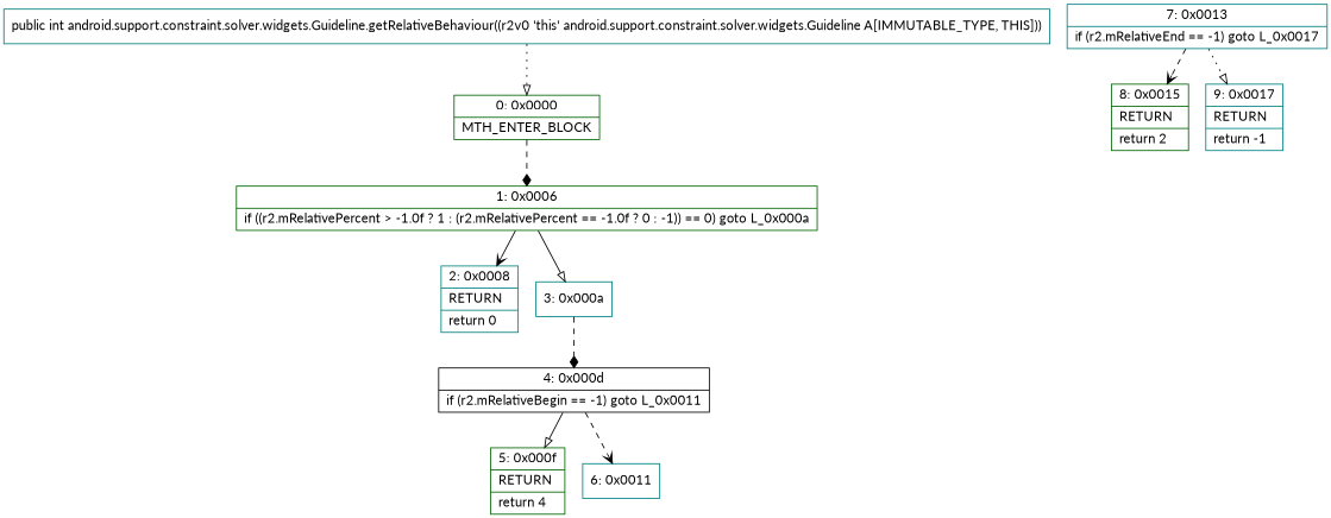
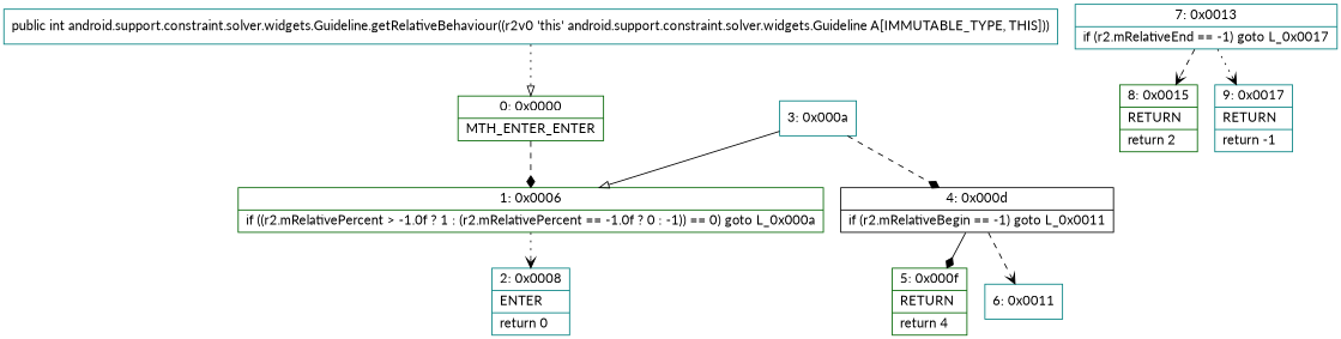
  digraph {
    fontname=Lato
    node [color=teal fontname=Lato shape=record]
    edge [arrowhead=diamond fontname=Lato style=dashed]
-   n1 [color=darkgreen label="{0\:\ 0x0000|MTH_ENTER_BLOCK\l}"]
+   n1 [color=darkgreen label="{0\:\ 0x0000|MTH_ENTER_ENTER\l}"]
    n2 [color=darkgreen label="{1\:\ 0x0006|if ((r2.mRelativePercent \> \-1.0f ? 1 : (r2.mRelativePercent == \-1.0f ? 0 : \-1)) == 0) goto L_0x000a\l}"]
-   n3 [label="{2\:\ 0x0008|RETURN\l|return 0\l}"]
+   n3 [label="{2\:\ 0x0008|ENTER\l|return 0\l}"]
    n4 [label="{3\:\ 0x000a}"]
    n5 [color=black label="{4\:\ 0x000d|if (r2.mRelativeBegin == \-1) goto L_0x0011\l}"]
    n6 [color=darkgreen label="{5\:\ 0x000f|RETURN\l|return 4\l}"]
    n7 [label="{6\:\ 0x0011}"]
    n8 [label="{7\:\ 0x0013|if (r2.mRelativeEnd == \-1) goto L_0x0017\l}"]
    n9 [color=darkgreen label="{8\:\ 0x0015|RETURN\l|return 2\l}"]
    n10 [label="{9\:\ 0x0017|RETURN\l|return \-1\l}"]
    n11 [label="{public int android.support.constraint.solver.widgets.Guideline.getRelativeBehaviour((r2v0 'this' android.support.constraint.solver.widgets.Guideline A[IMMUTABLE_TYPE, THIS])) }"]
    n1 -> n2
-   n2 -> n3 [arrowhead=vee style=solid]
-   n2 -> n4 [arrowhead=onormal style=solid]
+   n2 -> n3 [arrowhead=vee style=dotted]
+   n4 -> n2 [arrowhead=onormal style=solid]
    n4 -> n5
-   n5 -> n6 [arrowhead=onormal style=solid]
+   n5 -> n6 [style=solid]
    n5 -> n7 [arrowhead=vee]
    n8 -> n9 [arrowhead=vee]
-   n8 -> n10 [arrowhead=onormal style=dotted]
+   n8 -> n10 [arrowhead=vee style=dotted]
    n11 -> n1 [arrowhead=onormal style=dotted]
  }
